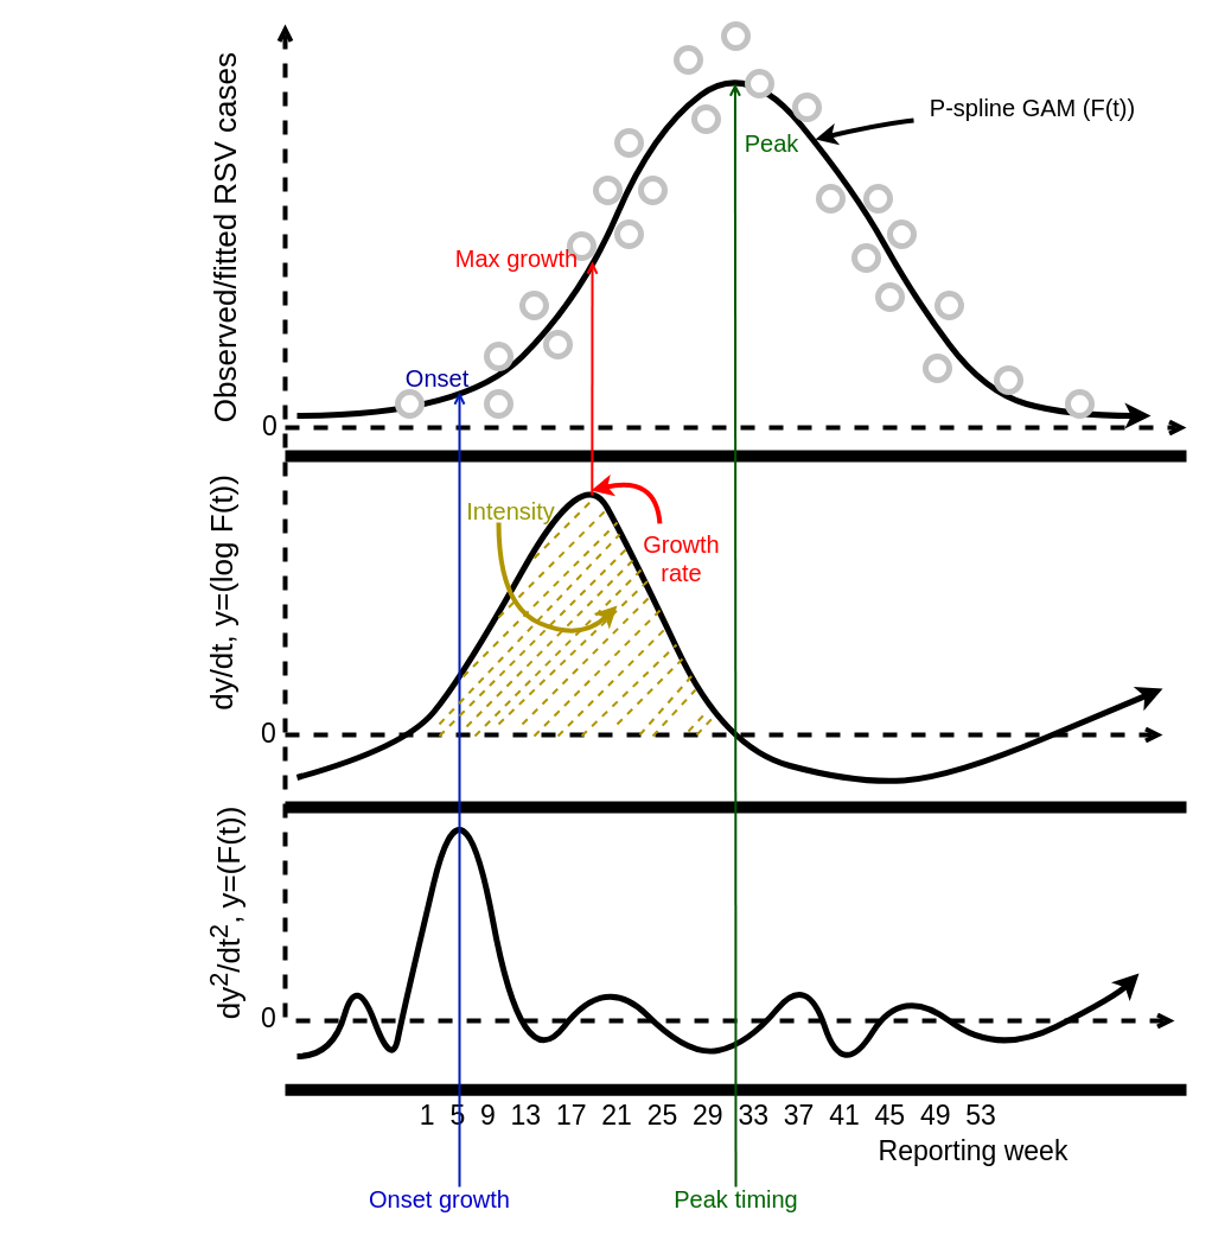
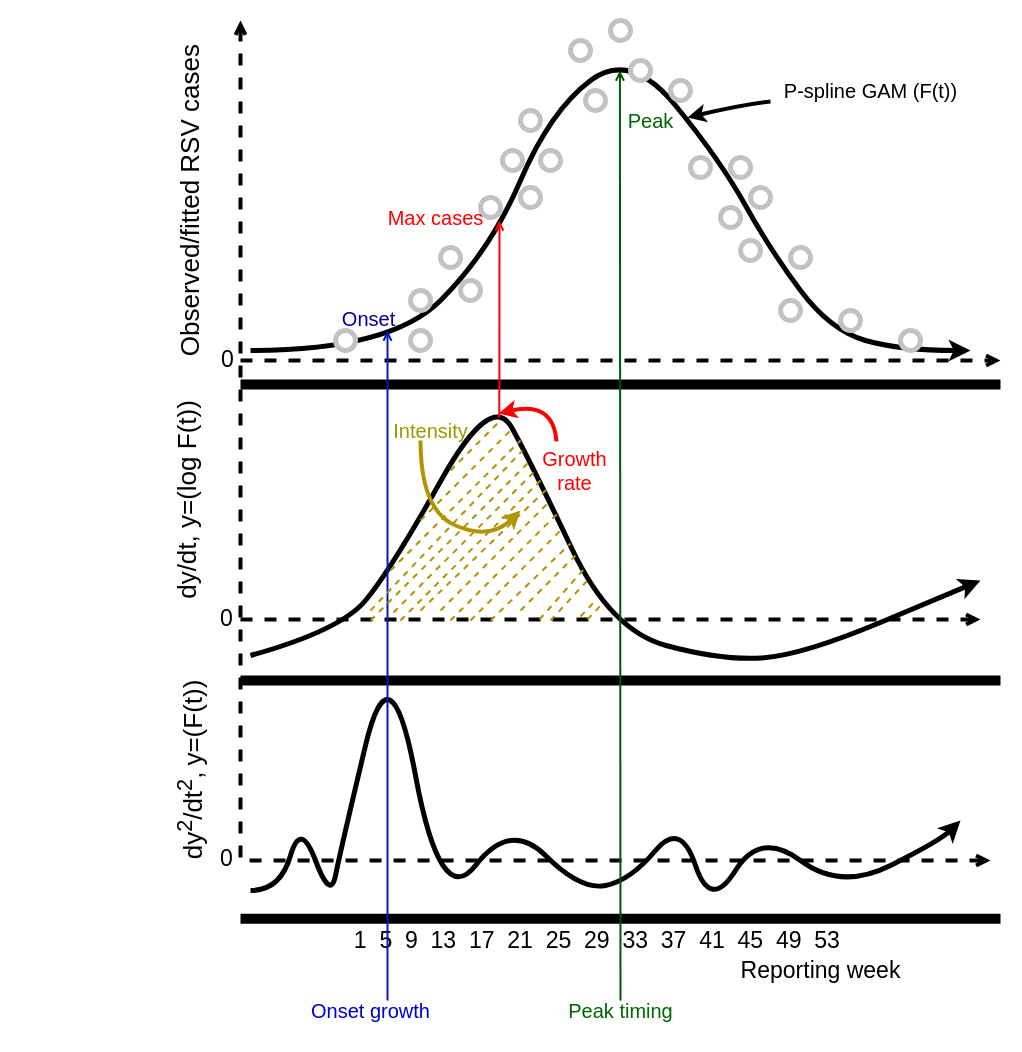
  <mxCell id="0" />
  <mxCell id="1" parent="0" />
  <mxCell id="2" value="" style="endArrow=open;startArrow=open;html=1;rounded=0;strokeWidth=4;endFill=0;startFill=0;targetPerimeterSpacing=6;sourcePerimeterSpacing=6;dashed=1;" parent="1" edge="1"><mxGeometry width="50" height="50" relative="1" as="geometry"><mxPoint x="990" y="860" as="sourcePoint" /><mxPoint x="240" y="20" as="targetPoint" /><Array as="points"><mxPoint x="240" y="860" /></Array></mxGeometry></mxCell>
  <mxCell id="3" value="" style="endArrow=open;html=1;rounded=0;strokeWidth=4;endFill=0;dashed=1;" parent="1" edge="1"><mxGeometry width="50" height="50" relative="1" as="geometry"><mxPoint x="240" y="619" as="sourcePoint" /><mxPoint x="980" y="619" as="targetPoint" /></mxGeometry></mxCell>
  <mxCell id="4" value="" style="endArrow=open;html=1;rounded=0;strokeWidth=4;endFill=0;dashed=1;" parent="1" edge="1"><mxGeometry width="50" height="50" relative="1" as="geometry"><mxPoint x="240" y="360" as="sourcePoint" /><mxPoint x="1000" y="360" as="targetPoint" /></mxGeometry></mxCell>
  <mxCell id="5" value="Reporting week" style="text;html=1;align=center;verticalAlign=middle;resizable=0;points=[];autosize=1;strokeColor=none;fillColor=none;strokeWidth=1;fontSize=23;" parent="1" vertex="1"><mxGeometry x="730" y="950" width="180" height="40" as="geometry" /></mxCell>
  <mxCell id="6" value="" style="endArrow=classic;html=1;strokeWidth=5;curved=1;" parent="1" edge="1"><mxGeometry width="50" height="50" relative="1" as="geometry"><mxPoint x="250" y="350" as="sourcePoint" /><mxPoint x="970" y="350" as="targetPoint" /><Array as="points"><mxPoint x="390" y="350" /><mxPoint x="490" y="250" /><mxPoint x="550" y="110" /><mxPoint x="630" y="50" /><mxPoint x="720" y="160" /><mxPoint x="770" y="250" /><mxPoint x="830" y="330" /><mxPoint x="900" y="350" /></Array></mxGeometry></mxCell>
  <mxCell id="7" value="&amp;nbsp; &amp;nbsp; &amp;nbsp; &amp;nbsp;1&lt;span style=&quot;white-space: pre;&quot;&gt; &lt;span style=&quot;white-space: pre;&quot;&gt; &lt;/span&gt;5&lt;span style=&quot;white-space: pre;&quot;&gt; &lt;/span&gt;&lt;span style=&quot;white-space: pre;&quot;&gt; 9&lt;span style=&quot;white-space: pre;&quot;&gt; &lt;/span&gt;&lt;span style=&quot;white-space: pre;&quot;&gt; 13&lt;span style=&quot;white-space: pre;&quot;&gt; &lt;/span&gt;&lt;span style=&quot;white-space: pre;&quot;&gt; 17&lt;span style=&quot;white-space: pre;&quot;&gt; &lt;/span&gt;&lt;span style=&quot;white-space: pre;&quot;&gt; 21&lt;span style=&quot;white-space: pre;&quot;&gt; &lt;/span&gt;&lt;span style=&quot;white-space: pre;&quot;&gt; 25&lt;span style=&quot;white-space: pre;&quot;&gt; &lt;/span&gt;&lt;span style=&quot;white-space: pre;&quot;&gt; 29&lt;span style=&quot;white-space: pre;&quot;&gt; &lt;/span&gt;&lt;/span&gt;&lt;span style=&quot;white-space: pre;&quot;&gt; 33&lt;span style=&quot;white-space: pre;&quot;&gt; &lt;/span&gt;&lt;span style=&quot;white-space: pre;&quot;&gt; 37&lt;span style=&quot;white-space: pre;&quot;&gt; &lt;/span&gt;&lt;span style=&quot;white-space: pre;&quot;&gt; 41&lt;span style=&quot;white-space: pre;&quot;&gt; &lt;/span&gt;&lt;span style=&quot;white-space: pre;&quot;&gt; 45&lt;span style=&quot;white-space: pre;&quot;&gt; &lt;/span&gt;&lt;span style=&quot;white-space: pre;&quot;&gt; 49&lt;span style=&quot;white-space: pre;&quot;&gt; &lt;/span&gt;&lt;span style=&quot;white-space: pre;&quot;&gt; 53&lt;/span&gt;&lt;/span&gt;&lt;/span&gt;&lt;/span&gt;&lt;/span&gt;&lt;/span&gt;&lt;/span&gt;&lt;/span&gt;&lt;/span&gt;&lt;/span&gt;&lt;/span&gt;&lt;/span&gt;" style="text;html=1;align=center;verticalAlign=middle;resizable=0;points=[];autosize=1;strokeColor=none;fillColor=none;strokeWidth=1;fontSize=23;" parent="1" vertex="1"><mxGeometry x="189" y="920" width="770" height="40" as="geometry" /></mxCell>
  <mxCell id="8" value="" style="endArrow=classic;html=1;strokeWidth=5;curved=1;" parent="1" edge="1"><mxGeometry width="50" height="50" relative="1" as="geometry"><mxPoint x="250" y="890" as="sourcePoint" /><mxPoint x="960" y="820" as="targetPoint" /><Array as="points"><mxPoint x="280" y="890" /><mxPoint x="300" y="820" /><mxPoint x="330" y="900" /><mxPoint x="340" y="850" /><mxPoint x="390" y="640" /><mxPoint x="440" y="910" /><mxPoint x="510" y="820" /><mxPoint x="580" y="890" /><mxPoint x="630" y="880" /><mxPoint x="680" y="820" /><mxPoint x="710" y="910" /><mxPoint x="760" y="830" /><mxPoint x="840" y="890" /><mxPoint x="940" y="840" /></Array></mxGeometry></mxCell>
  <mxCell id="9" value="" style="endArrow=classic;html=1;strokeWidth=5;curved=1;" parent="1" edge="1"><mxGeometry width="50" height="50" relative="1" as="geometry"><mxPoint x="250" y="655" as="sourcePoint" /><mxPoint x="980" y="580" as="targetPoint" /><Array as="points"><mxPoint x="340" y="630" /><mxPoint x="390" y="570" /><mxPoint x="491" y="390" /><mxPoint x="532" y="465" /><mxPoint x="610" y="630" /><mxPoint x="721" y="660" /><mxPoint x="801" y="655" /><mxPoint x="961" y="588" /></Array></mxGeometry></mxCell>
  <mxCell id="10" value="" style="endArrow=none;html=1;rounded=0;strokeWidth=10;" parent="1" edge="1"><mxGeometry width="50" height="50" relative="1" as="geometry"><mxPoint x="240" y="680" as="sourcePoint" /><mxPoint x="1000" y="680" as="targetPoint" /></mxGeometry></mxCell>
  <mxCell id="11" value="" style="endArrow=none;html=1;rounded=0;strokeWidth=10;" parent="1" edge="1"><mxGeometry width="50" height="50" relative="1" as="geometry"><mxPoint x="240" y="918.33" as="sourcePoint" /><mxPoint x="1000" y="918.33" as="targetPoint" /></mxGeometry></mxCell>
  <mxCell id="12" value="" style="endArrow=none;html=1;rounded=0;strokeWidth=10;" parent="1" edge="1"><mxGeometry width="50" height="50" relative="1" as="geometry"><mxPoint x="240" y="384" as="sourcePoint" /><mxPoint x="1000" y="384" as="targetPoint" /></mxGeometry></mxCell>
  <mxCell id="13" value="&lt;font style=&quot;font-size: 23px;&quot;&gt;0&lt;/font&gt;" style="text;html=1;align=center;verticalAlign=middle;resizable=0;points=[];autosize=1;strokeColor=none;fillColor=none;" parent="1" vertex="1"><mxGeometry x="206" y="598" width="40" height="40" as="geometry" /></mxCell>
  <mxCell id="14" value="&lt;font style=&quot;font-size: 23px;&quot;&gt;0&lt;/font&gt;" style="text;html=1;align=center;verticalAlign=middle;resizable=0;points=[];autosize=1;strokeColor=none;fillColor=none;" parent="1" vertex="1"><mxGeometry x="206" y="838" width="40" height="40" as="geometry" /></mxCell>
  <mxCell id="15" value="&lt;font style=&quot;font-size: 23px;&quot;&gt;0&lt;/font&gt;" style="text;html=1;align=center;verticalAlign=middle;resizable=0;points=[];autosize=1;strokeColor=none;fillColor=none;" parent="1" vertex="1"><mxGeometry x="207" y="339" width="40" height="40" as="geometry" /></mxCell>
  <mxCell id="16" value="&lt;font style=&quot;font-size: 26px;&quot;&gt;Observed/fitted RSV cases&amp;nbsp;&lt;/font&gt;" style="text;html=1;align=center;verticalAlign=middle;resizable=0;points=[];autosize=1;strokeColor=none;fillColor=none;rotation=-90;" parent="1" vertex="1"><mxGeometry x="20" y="177" width="340" height="40" as="geometry" /></mxCell>
  <mxCell id="17" value="&lt;font style=&quot;font-size: 26px;&quot;&gt;dy/dt, y=(log F(t))&lt;/font&gt;" style="text;html=1;align=center;verticalAlign=middle;resizable=0;points=[];autosize=1;strokeColor=none;fillColor=none;rotation=-90;" parent="1" vertex="1"><mxGeometry x="77" y="480" width="220" height="40" as="geometry" /></mxCell>
  <mxCell id="18" value="&lt;font style=&quot;font-size: 26px;&quot;&gt;dy&lt;sup&gt;2&lt;/sup&gt;/dt&lt;sup&gt;2&lt;/sup&gt;,&lt;sup&gt;&amp;nbsp;&lt;/sup&gt;y=(F(t))&lt;/font&gt;" style="text;html=1;align=center;verticalAlign=middle;resizable=0;points=[];autosize=1;strokeColor=none;fillColor=none;rotation=-90;" parent="1" vertex="1"><mxGeometry x="90" y="745" width="200" height="50" as="geometry" /></mxCell>
  <mxCell id="19" value="" style="endArrow=open;html=1;rounded=0;strokeWidth=2;endFill=0;fillColor=#0050ef;strokeColor=#001DBC;" parent="1" edge="1"><mxGeometry width="50" height="50" relative="1" as="geometry"><mxPoint x="387" y="1000" as="sourcePoint" /><mxPoint x="387" y="330" as="targetPoint" /></mxGeometry></mxCell>
  <mxCell id="20" value="&lt;font style=&quot;font-size: 20px;&quot; color=&quot;#ff0000&quot;&gt;Growth&lt;br&gt;rate&lt;/font&gt;" style="text;html=1;align=center;verticalAlign=middle;resizable=0;points=[];autosize=1;strokeColor=none;fillColor=none;" parent="1" vertex="1"><mxGeometry x="529" y="440" width="90" height="60" as="geometry" /></mxCell>
  <mxCell id="21" value="&lt;font style=&quot;font-size: 20px;&quot; color=&quot;#000099&quot;&gt;Onset&lt;/font&gt;" style="text;html=1;align=center;verticalAlign=middle;resizable=0;points=[];autosize=1;strokeColor=none;fillColor=none;" parent="1" vertex="1"><mxGeometry x="328" y="298" width="80" height="40" as="geometry" /></mxCell>
  <mxCell id="22" value="&lt;font style=&quot;font-size: 20px;&quot; color=&quot;#006600&quot;&gt;Peak&lt;/font&gt;" style="text;html=1;align=center;verticalAlign=middle;resizable=0;points=[];autosize=1;strokeColor=none;fillColor=none;" parent="1" vertex="1"><mxGeometry x="615" y="100" width="70" height="40" as="geometry" /></mxCell>
  <mxCell id="23" value="" style="endArrow=none;dashed=1;html=1;rounded=0;fillColor=#e3c800;strokeColor=#B09500;strokeWidth=2;" parent="1" edge="1"><mxGeometry width="50" height="50" relative="1" as="geometry"><mxPoint x="450" y="470" as="sourcePoint" /><mxPoint x="500" y="420" as="targetPoint" /></mxGeometry></mxCell>
  <mxCell id="24" value="" style="endArrow=none;dashed=1;html=1;rounded=0;fillColor=#e3c800;strokeColor=#B09500;strokeWidth=2;" parent="1" edge="1"><mxGeometry width="50" height="50" relative="1" as="geometry"><mxPoint x="420" y="520" as="sourcePoint" /><mxPoint x="510" y="430" as="targetPoint" /></mxGeometry></mxCell>
  <mxCell id="25" value="" style="endArrow=none;dashed=1;html=1;rounded=0;fillColor=#e3c800;strokeColor=#B09500;strokeWidth=2;" parent="1" edge="1"><mxGeometry width="50" height="50" relative="1" as="geometry"><mxPoint x="390" y="570" as="sourcePoint" /><mxPoint x="520" y="440" as="targetPoint" /></mxGeometry></mxCell>
  <mxCell id="26" value="" style="endArrow=none;dashed=1;html=1;rounded=0;fillColor=#e3c800;strokeColor=#B09500;strokeWidth=2;" parent="1" edge="1"><mxGeometry width="50" height="50" relative="1" as="geometry"><mxPoint x="370" y="620" as="sourcePoint" /><mxPoint x="530" y="460" as="targetPoint" /></mxGeometry></mxCell>
  <mxCell id="27" value="" style="endArrow=none;dashed=1;html=1;rounded=0;fillColor=#e3c800;strokeColor=#B09500;strokeWidth=2;" parent="1" edge="1"><mxGeometry width="50" height="50" relative="1" as="geometry"><mxPoint x="400" y="620" as="sourcePoint" /><mxPoint x="540" y="480" as="targetPoint" /></mxGeometry></mxCell>
  <mxCell id="28" value="" style="endArrow=none;dashed=1;html=1;rounded=0;fillColor=#e3c800;strokeColor=#B09500;strokeWidth=2;" parent="1" edge="1"><mxGeometry width="50" height="50" relative="1" as="geometry"><mxPoint x="440" y="610" as="sourcePoint" /><mxPoint x="550" y="500" as="targetPoint" /></mxGeometry></mxCell>
  <mxCell id="29" value="" style="endArrow=none;dashed=1;html=1;rounded=0;fillColor=#e3c800;strokeColor=#B09500;strokeWidth=2;" parent="1" edge="1"><mxGeometry width="50" height="50" relative="1" as="geometry"><mxPoint x="450" y="620" as="sourcePoint" /><mxPoint x="560" y="510" as="targetPoint" /></mxGeometry></mxCell>
  <mxCell id="30" value="" style="endArrow=none;dashed=1;html=1;rounded=0;fillColor=#e3c800;strokeColor=#B09500;strokeWidth=2;" parent="1" edge="1"><mxGeometry width="50" height="50" relative="1" as="geometry"><mxPoint x="470" y="620" as="sourcePoint" /><mxPoint x="560" y="530" as="targetPoint" /></mxGeometry></mxCell>
  <mxCell id="31" value="" style="endArrow=none;dashed=1;html=1;rounded=0;fillColor=#e3c800;strokeColor=#B09500;strokeWidth=2;" parent="1" edge="1"><mxGeometry width="50" height="50" relative="1" as="geometry"><mxPoint x="490" y="620" as="sourcePoint" /><mxPoint x="570" y="543" as="targetPoint" /></mxGeometry></mxCell>
  <mxCell id="32" value="" style="endArrow=none;dashed=1;html=1;rounded=0;fillColor=#e3c800;strokeColor=#B09500;strokeWidth=2;" parent="1" edge="1"><mxGeometry width="50" height="50" relative="1" as="geometry"><mxPoint x="520" y="610" as="sourcePoint" /><mxPoint x="575" y="555" as="targetPoint" /></mxGeometry></mxCell>
  <mxCell id="33" value="" style="endArrow=none;dashed=1;html=1;rounded=0;fillColor=#e3c800;strokeColor=#B09500;strokeWidth=2;" parent="1" edge="1"><mxGeometry width="50" height="50" relative="1" as="geometry"><mxPoint x="539" y="619" as="sourcePoint" /><mxPoint x="584" y="568" as="targetPoint" /></mxGeometry></mxCell>
  <mxCell id="34" value="" style="endArrow=none;dashed=1;html=1;rounded=0;fillColor=#e3c800;strokeColor=#B09500;strokeWidth=2;" parent="1" edge="1"><mxGeometry width="50" height="50" relative="1" as="geometry"><mxPoint x="550" y="620" as="sourcePoint" /><mxPoint x="586" y="581" as="targetPoint" /></mxGeometry></mxCell>
  <mxCell id="35" value="" style="endArrow=none;dashed=1;html=1;rounded=0;fillColor=#e3c800;strokeColor=#B09500;strokeWidth=2;" parent="1" edge="1"><mxGeometry width="50" height="50" relative="1" as="geometry"><mxPoint x="580" y="616" as="sourcePoint" /><mxPoint x="596" y="599" as="targetPoint" /></mxGeometry></mxCell>
  <mxCell id="36" value="" style="endArrow=none;dashed=1;html=1;rounded=0;fillColor=#e3c800;strokeColor=#B09500;strokeWidth=2;" parent="1" edge="1"><mxGeometry width="50" height="50" relative="1" as="geometry"><mxPoint x="587" y="619" as="sourcePoint" /><mxPoint x="603" y="602" as="targetPoint" /></mxGeometry></mxCell>
  <mxCell id="37" value="" style="endArrow=none;dashed=1;html=1;rounded=0;fillColor=#e3c800;strokeColor=#B09500;strokeWidth=2;" parent="1" edge="1"><mxGeometry width="50" height="50" relative="1" as="geometry"><mxPoint x="393" y="612" as="sourcePoint" /><mxPoint x="533" y="472" as="targetPoint" /></mxGeometry></mxCell>
  <mxCell id="38" value="" style="endArrow=none;dashed=1;html=1;rounded=0;fillColor=#e3c800;strokeColor=#B09500;strokeWidth=2;" parent="1" edge="1"><mxGeometry width="50" height="50" relative="1" as="geometry"><mxPoint x="420" y="610" as="sourcePoint" /><mxPoint x="547" y="488" as="targetPoint" /></mxGeometry></mxCell>
  <mxCell id="39" value="" style="endArrow=none;dashed=1;html=1;rounded=0;fillColor=#e3c800;strokeColor=#B09500;strokeWidth=2;" parent="1" edge="1"><mxGeometry width="50" height="50" relative="1" as="geometry"><mxPoint x="370" y="610" as="sourcePoint" /><mxPoint x="522" y="450" as="targetPoint" /></mxGeometry></mxCell>
  <mxCell id="40" value="" style="curved=1;endArrow=classic;html=1;rounded=0;fillColor=#e3c800;strokeColor=#B09500;strokeWidth=4;" parent="1" edge="1"><mxGeometry width="50" height="50" relative="1" as="geometry"><mxPoint x="420" y="440" as="sourcePoint" /><mxPoint x="520" y="510" as="targetPoint" /><Array as="points"><mxPoint x="420" y="510" /><mxPoint x="490" y="540" /></Array></mxGeometry></mxCell>
  <mxCell id="41" value="&lt;font style=&quot;font-size: 20px;&quot; color=&quot;#999900&quot;&gt;Intensity&lt;/font&gt;" style="text;html=1;align=center;verticalAlign=middle;resizable=0;points=[];autosize=1;strokeColor=none;fillColor=none;" parent="1" vertex="1"><mxGeometry x="380" y="410" width="100" height="40" as="geometry" /></mxCell>
  <mxCell id="42" value="" style="ellipse;whiteSpace=wrap;html=1;strokeWidth=5;strokeColor=#C2C2C2;" parent="1" vertex="1"><mxGeometry x="502" y="150" width="20" height="20" as="geometry" /></mxCell>
  <mxCell id="43" value="" style="ellipse;whiteSpace=wrap;html=1;strokeWidth=5;strokeColor=#C2C2C2;" parent="1" vertex="1"><mxGeometry x="480" y="197" width="20" height="20" as="geometry" /></mxCell>
  <mxCell id="44" value="" style="ellipse;whiteSpace=wrap;html=1;strokeWidth=5;strokeColor=#C2C2C2;" parent="1" vertex="1"><mxGeometry x="690" y="157" width="20" height="20" as="geometry" /></mxCell>
  <mxCell id="45" value="" style="ellipse;whiteSpace=wrap;html=1;strokeWidth=5;strokeColor=#C2C2C2;" parent="1" vertex="1"><mxGeometry x="410" y="290" width="20" height="20" as="geometry" /></mxCell>
  <mxCell id="46" value="" style="ellipse;whiteSpace=wrap;html=1;strokeWidth=5;strokeColor=#C2C2C2;" parent="1" vertex="1"><mxGeometry x="440" y="247" width="20" height="20" as="geometry" /></mxCell>
  <mxCell id="47" value="" style="ellipse;whiteSpace=wrap;html=1;strokeWidth=5;strokeColor=#C2C2C2;" parent="1" vertex="1"><mxGeometry x="730" y="157" width="20" height="20" as="geometry" /></mxCell>
  <mxCell id="48" value="" style="ellipse;whiteSpace=wrap;html=1;strokeWidth=5;strokeColor=#C2C2C2;" parent="1" vertex="1"><mxGeometry x="840" y="310" width="20" height="20" as="geometry" /></mxCell>
  <mxCell id="49" value="" style="ellipse;whiteSpace=wrap;html=1;strokeWidth=5;strokeColor=#C2C2C2;" parent="1" vertex="1"><mxGeometry x="750" y="187" width="20" height="20" as="geometry" /></mxCell>
  <mxCell id="50" value="" style="ellipse;whiteSpace=wrap;html=1;strokeWidth=5;strokeColor=#C2C2C2;" parent="1" vertex="1"><mxGeometry x="790" y="247" width="20" height="20" as="geometry" /></mxCell>
  <mxCell id="51" value="" style="ellipse;whiteSpace=wrap;html=1;strokeWidth=5;strokeColor=#C2C2C2;" parent="1" vertex="1"><mxGeometry x="720" y="207" width="20" height="20" as="geometry" /></mxCell>
  <mxCell id="52" value="" style="ellipse;whiteSpace=wrap;html=1;strokeWidth=5;strokeColor=#C2C2C2;" parent="1" vertex="1"><mxGeometry x="630" y="60" width="20" height="20" as="geometry" /></mxCell>
  <mxCell id="53" value="" style="ellipse;whiteSpace=wrap;html=1;strokeWidth=5;strokeColor=#C2C2C2;" parent="1" vertex="1"><mxGeometry x="585" y="90" width="20" height="20" as="geometry" /></mxCell>
  <mxCell id="54" value="" style="ellipse;whiteSpace=wrap;html=1;strokeWidth=5;strokeColor=#C2C2C2;" parent="1" vertex="1"><mxGeometry x="520" y="110" width="20" height="20" as="geometry" /></mxCell>
  <mxCell id="55" value="" style="ellipse;whiteSpace=wrap;html=1;strokeWidth=5;strokeColor=#C2C2C2;" parent="1" vertex="1"><mxGeometry x="610" y="20" width="20" height="20" as="geometry" /></mxCell>
  <mxCell id="56" value="" style="ellipse;whiteSpace=wrap;html=1;strokeWidth=5;strokeColor=#C2C2C2;" parent="1" vertex="1"><mxGeometry x="570" y="40" width="20" height="20" as="geometry" /></mxCell>
  <mxCell id="57" value="" style="ellipse;whiteSpace=wrap;html=1;strokeWidth=5;strokeColor=#C2C2C2;" parent="1" vertex="1"><mxGeometry x="900" y="330" width="20" height="20" as="geometry" /></mxCell>
  <mxCell id="58" value="" style="ellipse;whiteSpace=wrap;html=1;strokeWidth=5;strokeColor=#C2C2C2;" parent="1" vertex="1"><mxGeometry x="670" y="80" width="20" height="20" as="geometry" /></mxCell>
  <mxCell id="59" value="" style="ellipse;whiteSpace=wrap;html=1;strokeWidth=5;strokeColor=#C2C2C2;" parent="1" vertex="1"><mxGeometry x="335" y="330" width="20" height="20" as="geometry" /></mxCell>
  <mxCell id="60" value="" style="ellipse;whiteSpace=wrap;html=1;strokeWidth=5;strokeColor=#C2C2C2;" parent="1" vertex="1"><mxGeometry x="460" y="280" width="20" height="20" as="geometry" /></mxCell>
  <mxCell id="61" value="" style="ellipse;whiteSpace=wrap;html=1;strokeWidth=5;strokeColor=#C2C2C2;" parent="1" vertex="1"><mxGeometry x="780" y="300" width="20" height="20" as="geometry" /></mxCell>
  <mxCell id="62" value="" style="ellipse;whiteSpace=wrap;html=1;strokeWidth=5;strokeColor=#C2C2C2;" parent="1" vertex="1"><mxGeometry x="740" y="240" width="20" height="20" as="geometry" /></mxCell>
  <mxCell id="63" value="" style="ellipse;whiteSpace=wrap;html=1;strokeWidth=5;strokeColor=#C2C2C2;" parent="1" vertex="1"><mxGeometry x="540" y="150" width="20" height="20" as="geometry" /></mxCell>
  <mxCell id="64" value="" style="ellipse;whiteSpace=wrap;html=1;strokeWidth=5;strokeColor=#C2C2C2;" parent="1" vertex="1"><mxGeometry x="520" y="187" width="20" height="20" as="geometry" /></mxCell>
  <mxCell id="65" value="" style="ellipse;whiteSpace=wrap;html=1;strokeWidth=5;strokeColor=#C2C2C2;" parent="1" vertex="1"><mxGeometry x="410" y="330" width="20" height="20" as="geometry" /></mxCell>
  <mxCell id="66" value="" style="curved=1;endArrow=classic;html=1;rounded=0;fillColor=#e51400;strokeColor=#FF0000;strokeWidth=4;exitX=0.299;exitY=0.016;exitDx=0;exitDy=0;exitPerimeter=0;" parent="1" source="20" edge="1"><mxGeometry width="50" height="50" relative="1" as="geometry"><mxPoint x="632.32" y="419.24" as="sourcePoint" /><mxPoint x="498" y="413" as="targetPoint" /><Array as="points"><mxPoint x="553" y="400" /></Array></mxGeometry></mxCell>
  <mxCell id="67" value="&lt;font style=&quot;font-size: 20px;&quot; color=&quot;#0000cc&quot;&gt;Onset growth&lt;/font&gt;" style="text;html=1;align=center;verticalAlign=middle;resizable=0;points=[];autosize=1;strokeColor=none;fillColor=none;" parent="1" vertex="1"><mxGeometry x="300" y="990" width="140" height="40" as="geometry" /></mxCell>
  <mxCell id="68" value="" style="endArrow=open;html=1;rounded=0;strokeWidth=2;endFill=0;fillColor=#008a00;strokeColor=#005700;" parent="1" edge="1"><mxGeometry width="50" height="50" relative="1" as="geometry"><mxPoint x="620" y="1000" as="sourcePoint" /><mxPoint x="619.41" y="70" as="targetPoint" /></mxGeometry></mxCell>
  <mxCell id="69" value="&lt;font color=&quot;#006600&quot; style=&quot;font-size: 20px;&quot;&gt;Peak timing&lt;/font&gt;" style="text;html=1;align=center;verticalAlign=middle;resizable=0;points=[];autosize=1;strokeColor=none;fillColor=none;" parent="1" vertex="1"><mxGeometry x="555" y="990" width="130" height="40" as="geometry" /></mxCell>
  <mxCell id="70" value="" style="curved=1;endArrow=classic;html=1;rounded=0;fillColor=#e51400;strokeColor=#000000;strokeWidth=4;" parent="1" source="71" edge="1"><mxGeometry width="50" height="50" relative="1" as="geometry"><mxPoint x="825" y="88" as="sourcePoint" /><mxPoint x="687" y="117" as="targetPoint" /><Array as="points"><mxPoint x="742" y="104" /></Array></mxGeometry></mxCell>
  <mxCell id="71" value="&lt;span style=&quot;font-size: 20px;&quot;&gt;P-spline GAM (F(t))&lt;/span&gt;" style="text;html=1;align=center;verticalAlign=middle;resizable=0;points=[];autosize=1;strokeColor=none;fillColor=none;" parent="1" vertex="1"><mxGeometry x="770" y="70" width="200" height="40" as="geometry" /></mxCell>
  <mxCell id="72" value="" style="endArrow=open;html=1;rounded=0;strokeWidth=2;endFill=0;fillColor=#e51400;strokeColor=#FF0000;" parent="1" edge="1"><mxGeometry width="50" height="50" relative="1" as="geometry"><mxPoint x="498.82" y="417" as="sourcePoint" /><mxPoint x="499" y="220" as="targetPoint" /></mxGeometry></mxCell>
- <mxCell id="73" value="&lt;font color=&quot;#ff0000&quot; style=&quot;font-size: 20px;&quot;&gt;Max growth&lt;/font&gt;" style="text;html=1;align=center;verticalAlign=middle;resizable=0;points=[];autosize=1;strokeColor=none;fillColor=none;" parent="1" vertex="1"><mxGeometry x="370" y="197" width="130" height="40" as="geometry" /></mxCell>
+ <mxCell id="73" value="&lt;font color=&quot;#ff0000&quot; style=&quot;font-size: 20px;&quot;&gt;Max cases&lt;/font&gt;" style="text;html=1;align=center;verticalAlign=middle;resizable=0;points=[];autosize=1;strokeColor=none;fillColor=none;" parent="1" vertex="1"><mxGeometry x="370" y="197" width="130" height="40" as="geometry" /></mxCell>
